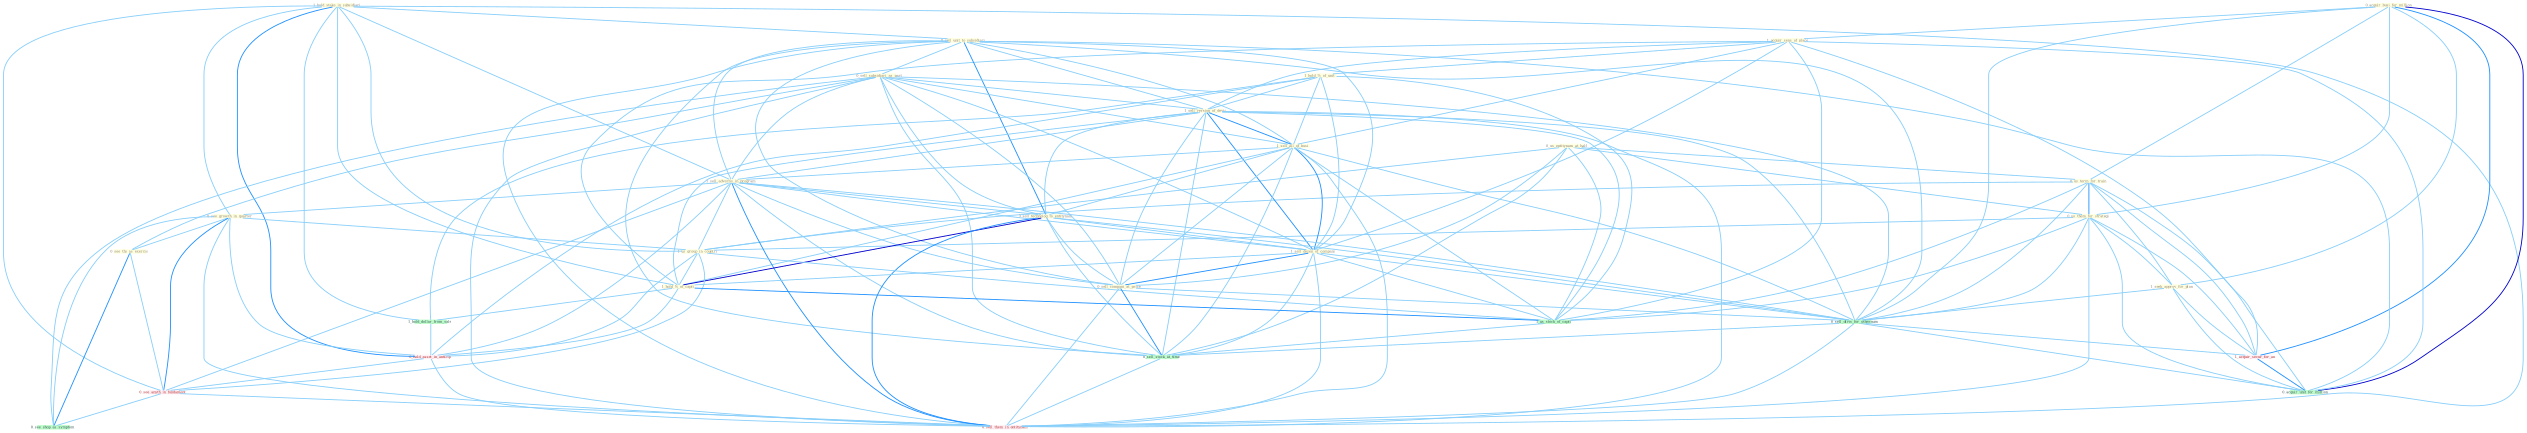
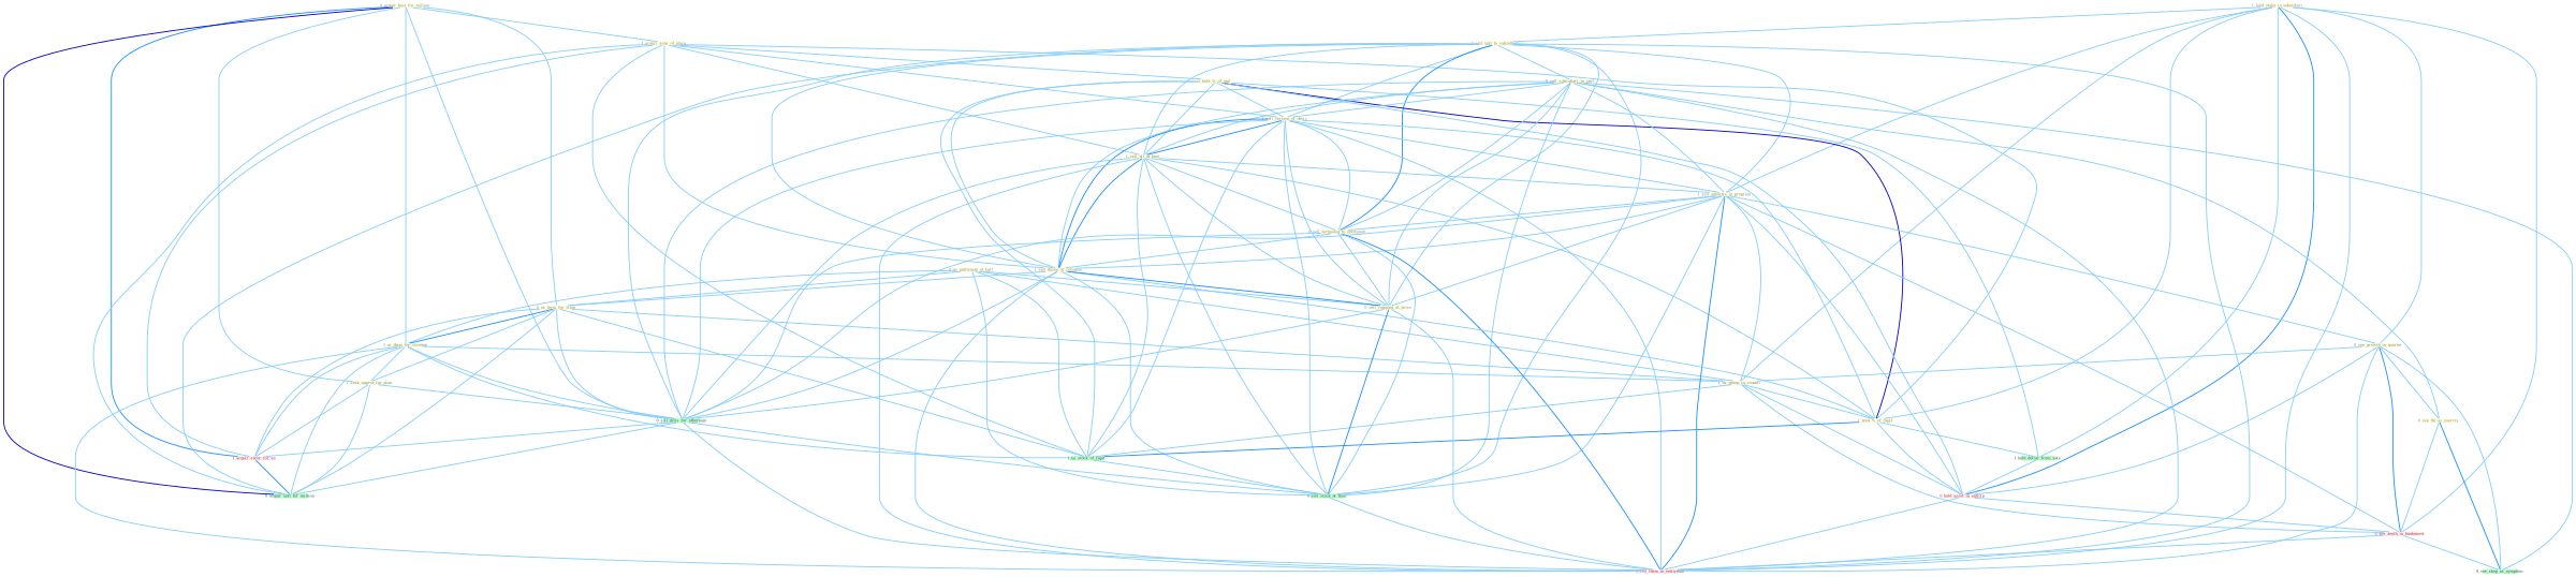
  graph {
    node [color="#ffffe0" fixedsize=true fontcolor="#8b7d6b" fontsize=4 shape=polygon style=filled]
    edge [color="#87cefa" w=1]
    "1_hold_stake_in_subsidiari " [height=.06 width=.5]
    "0_us_entitynam_at_half " [height=.06 width=.5]
    "0_acquir_busi_for_million " [height=.06 width=.5]
    "0_us_term_for_train " [height=.06 width=.5]
    "1_acquir_sens_of_place " [height=.06 width=.5]
    "0_us_them_for_strategi " [height=.06 width=.5]
    "0_sell_unit_to_subsidiari " [height=.06 width=.5]
    "1_hold_%_of_unit " [height=.06 width=.5]
    "0_sell_subsidiari_as_part " [height=.06 width=.5]
    "1_sell_version_of_devic " [height=.06 width=.5]
    "1_sell_all_of_busi " [height=.06 width=.5]
    "1_seek_approv_for_plan " [height=.06 width=.5]
    "1_sell_advertis_in_program " [height=.06 width=.5]
    "0_sell_technolog_to_entitynam " [height=.06 width=.5]
    "1_sell_dozen_of_compani " [height=.06 width=.5]
    "0_see_growth_in_quarter " [height=.06 width=.5]
    "1_us_group_in_countri " [height=.06 width=.5]
    "1_hold_%_of_capit " [height=.06 width=.5]
    "0_see_thi_as_exercis " [height=.06 width=.5]
    "0_sell_compani_at_price " [height=.06 width=.5]
    "1_acquir_secur_for_an " [color="#fff0f5" fontcolor="#b22222" height=.06 width=.5]
    "0_hold_asset_in_anticip " [color="#fff0f5" fontcolor="#b22222" height=.06 width=.5]
    "0_see_anyth_in_fundament " [color="#fff0f5" fontcolor="#b22222" height=.06 width=.5]
    "0_sell_them_in_entitynam " [color="#fff0f5" fontcolor="#b22222" height=.06 width=.5]
    "1_hold_dollar_from_sale " [color="#BDFCC9" fontcolor="#2f4f4f" height=.06 width=.5]
    "1_us_stock_of_capit " [color="#BDFCC9" fontcolor="#2f4f4f" height=.06 width=.5]
    "0_sell_stock_at_time " [color="#BDFCC9" fontcolor="#2f4f4f" height=.06 width=.5]
    "0_sell_divis_for_othernum " [color="#BDFCC9" fontcolor="#2f4f4f" height=.06 width=.5]
    "0_acquir_unit_for_million " [color="#BDFCC9" fontcolor="#2f4f4f" height=.06 width=.5]
    "0_see_shop_as_symptom " [color="#BDFCC9" fontcolor="#2f4f4f" height=.06 width=.5]
    subgraph sub_1 {
      "1_hold_stake_in_subsidiari "
      "0_us_entitynam_at_half "
      "0_acquir_busi_for_million "
      "0_us_term_for_train "
      "1_acquir_sens_of_place "
      "0_us_them_for_strategi "
      "0_sell_unit_to_subsidiari "
      "1_hold_%_of_unit "
      "0_sell_subsidiari_as_part "
      "1_sell_version_of_devic "
      "1_sell_all_of_busi "
      "1_seek_approv_for_plan "
      "1_sell_advertis_in_program "
      "0_sell_technolog_to_entitynam "
      "1_sell_dozen_of_compani "
      "0_see_growth_in_quarter "
      "1_us_group_in_countri "
      "1_hold_%_of_capit "
      "0_see_thi_as_exercis "
      "0_sell_compani_at_price "
    }
    subgraph sub_2 {
      "1_acquir_secur_for_an "
      "0_hold_asset_in_anticip "
      "0_see_anyth_in_fundament "
      "0_sell_them_in_entitynam "
    }
    "1_hold_stake_in_subsidiari " -- "0_sell_unit_to_subsidiari "
    "1_hold_stake_in_subsidiari " -- "1_sell_advertis_in_program "
    "1_hold_stake_in_subsidiari " -- "0_see_growth_in_quarter "
    "1_hold_stake_in_subsidiari " -- "1_us_group_in_countri "
    "1_hold_stake_in_subsidiari " -- "1_hold_%_of_capit "
    "1_hold_stake_in_subsidiari " -- "0_hold_asset_in_anticip " [color="#1e90ff" w=2]
    "1_hold_stake_in_subsidiari " -- "0_see_anyth_in_fundament "
    "1_hold_stake_in_subsidiari " -- "0_sell_them_in_entitynam "
    "1_hold_stake_in_subsidiari " -- "1_hold_dollar_from_sale "
    "0_us_entitynam_at_half " -- "0_us_term_for_train "
    "0_us_entitynam_at_half " -- "0_us_them_for_strategi "
    "0_us_entitynam_at_half " -- "1_us_group_in_countri "
    "0_us_entitynam_at_half " -- "0_sell_compani_at_price "
    "0_us_entitynam_at_half " -- "1_us_stock_of_capit "
    "0_us_entitynam_at_half " -- "0_sell_stock_at_time "
    "0_acquir_busi_for_million " -- "0_us_term_for_train "
    "0_acquir_busi_for_million " -- "1_acquir_sens_of_place "
    "0_acquir_busi_for_million " -- "0_us_them_for_strategi "
    "0_acquir_busi_for_million " -- "1_seek_approv_for_plan "
    "0_acquir_busi_for_million " -- "1_acquir_secur_for_an " [color="#1e90ff" w=2]
    "0_acquir_busi_for_million " -- "0_sell_divis_for_othernum "
    "0_acquir_busi_for_million " -- "0_acquir_unit_for_million " [color="#0000cd" w=3]
    "0_us_term_for_train " -- "0_us_them_for_strategi " [color="#1e90ff" w=2]
    "0_us_term_for_train " -- "1_seek_approv_for_plan "
    "0_us_term_for_train " -- "1_us_group_in_countri "
    "0_us_term_for_train " -- "1_acquir_secur_for_an "
    "0_us_term_for_train " -- "1_us_stock_of_capit "
    "0_us_term_for_train " -- "0_sell_divis_for_othernum "
    "0_us_term_for_train " -- "0_acquir_unit_for_million "
    "1_acquir_sens_of_place " -- "1_hold_%_of_unit "
    "1_acquir_sens_of_place " -- "1_sell_version_of_devic "
    "1_acquir_sens_of_place " -- "1_sell_all_of_busi "
    "1_acquir_sens_of_place " -- "1_sell_dozen_of_compani "
    "1_acquir_sens_of_place " -- "1_hold_%_of_capit "
    "1_acquir_sens_of_place " -- "1_acquir_secur_for_an "
    "1_acquir_sens_of_place " -- "1_us_stock_of_capit "
    "1_acquir_sens_of_place " -- "0_acquir_unit_for_million "
    "0_us_them_for_strategi " -- "1_seek_approv_for_plan "
    "0_us_them_for_strategi " -- "1_us_group_in_countri "
    "0_us_them_for_strategi " -- "1_acquir_secur_for_an "
    "0_us_them_for_strategi " -- "0_sell_them_in_entitynam "
    "0_us_them_for_strategi " -- "1_us_stock_of_capit "
    "0_us_them_for_strategi " -- "0_sell_divis_for_othernum "
    "0_us_them_for_strategi " -- "0_acquir_unit_for_million "
    "0_sell_unit_to_subsidiari " -- "0_sell_subsidiari_as_part "
    "0_sell_unit_to_subsidiari " -- "1_sell_version_of_devic "
    "0_sell_unit_to_subsidiari " -- "1_sell_all_of_busi "
    "0_sell_unit_to_subsidiari " -- "1_sell_advertis_in_program "
    "0_sell_unit_to_subsidiari " -- "0_sell_technolog_to_entitynam " [color="#1e90ff" w=2]
    "0_sell_unit_to_subsidiari " -- "1_sell_dozen_of_compani "
    "0_sell_unit_to_subsidiari " -- "0_sell_compani_at_price "
    "0_sell_unit_to_subsidiari " -- "0_sell_them_in_entitynam "
    "0_sell_unit_to_subsidiari " -- "0_sell_stock_at_time "
    "0_sell_unit_to_subsidiari " -- "0_sell_divis_for_othernum "
    "0_sell_unit_to_subsidiari " -- "0_acquir_unit_for_million "
    "1_hold_%_of_unit " -- "1_sell_version_of_devic "
    "1_hold_%_of_unit " -- "1_sell_all_of_busi "
    "1_hold_%_of_unit " -- "1_sell_dozen_of_compani "
-   "0_sell_technolog_to_entitynam " -- "1_hold_%_of_capit " [color="#0000cd" w=3]
+   "1_hold_%_of_unit " -- "1_hold_%_of_capit " [color="#0000cd" w=3]
    "1_hold_%_of_unit " -- "0_hold_asset_in_anticip "
    "1_hold_%_of_unit " -- "1_hold_dollar_from_sale "
    "1_hold_%_of_unit " -- "1_us_stock_of_capit "
    "0_sell_subsidiari_as_part " -- "1_sell_version_of_devic "
    "0_sell_subsidiari_as_part " -- "1_sell_all_of_busi "
    "0_sell_subsidiari_as_part " -- "1_sell_advertis_in_program "
    "0_sell_subsidiari_as_part " -- "0_sell_technolog_to_entitynam "
    "0_sell_subsidiari_as_part " -- "1_sell_dozen_of_compani "
    "0_sell_subsidiari_as_part " -- "0_see_thi_as_exercis "
    "0_sell_subsidiari_as_part " -- "0_sell_compani_at_price "
    "0_sell_subsidiari_as_part " -- "0_sell_them_in_entitynam "
    "0_sell_subsidiari_as_part " -- "0_sell_stock_at_time "
    "0_sell_subsidiari_as_part " -- "0_sell_divis_for_othernum "
    "0_sell_subsidiari_as_part " -- "0_see_shop_as_symptom "
    "1_sell_version_of_devic " -- "1_sell_all_of_busi " [color="#1e90ff" w=2]
    "1_sell_version_of_devic " -- "1_sell_advertis_in_program "
    "1_sell_version_of_devic " -- "0_sell_technolog_to_entitynam "
    "1_sell_version_of_devic " -- "1_sell_dozen_of_compani " [color="#1e90ff" w=2]
    "1_sell_version_of_devic " -- "1_hold_%_of_capit "
    "1_sell_version_of_devic " -- "0_sell_compani_at_price "
    "1_sell_version_of_devic " -- "0_sell_them_in_entitynam "
    "1_sell_version_of_devic " -- "1_us_stock_of_capit "
    "1_sell_version_of_devic " -- "0_sell_stock_at_time "
    "1_sell_version_of_devic " -- "0_sell_divis_for_othernum "
    "1_sell_all_of_busi " -- "1_sell_advertis_in_program "
    "1_sell_all_of_busi " -- "0_sell_technolog_to_entitynam "
    "1_sell_all_of_busi " -- "1_sell_dozen_of_compani " [color="#1e90ff" w=2]
    "1_sell_all_of_busi " -- "1_hold_%_of_capit "
    "1_sell_all_of_busi " -- "0_sell_compani_at_price "
    "1_sell_all_of_busi " -- "0_sell_them_in_entitynam "
    "1_sell_all_of_busi " -- "1_us_stock_of_capit "
    "1_sell_all_of_busi " -- "0_sell_stock_at_time "
    "1_sell_all_of_busi " -- "0_sell_divis_for_othernum "
    "1_seek_approv_for_plan " -- "1_acquir_secur_for_an "
    "1_seek_approv_for_plan " -- "0_sell_divis_for_othernum "
    "1_seek_approv_for_plan " -- "0_acquir_unit_for_million "
    "1_sell_advertis_in_program " -- "0_sell_technolog_to_entitynam "
    "1_sell_advertis_in_program " -- "1_sell_dozen_of_compani "
    "1_sell_advertis_in_program " -- "0_see_growth_in_quarter "
    "1_sell_advertis_in_program " -- "1_us_group_in_countri "
    "1_sell_advertis_in_program " -- "0_sell_compani_at_price "
    "1_sell_advertis_in_program " -- "0_hold_asset_in_anticip "
    "1_sell_advertis_in_program " -- "0_see_anyth_in_fundament "
    "1_sell_advertis_in_program " -- "0_sell_them_in_entitynam " [color="#1e90ff" w=2]
    "1_sell_advertis_in_program " -- "0_sell_stock_at_time "
    "1_sell_advertis_in_program " -- "0_sell_divis_for_othernum "
    "0_sell_technolog_to_entitynam " -- "1_sell_dozen_of_compani "
    "0_sell_technolog_to_entitynam " -- "0_sell_compani_at_price "
    "0_sell_technolog_to_entitynam " -- "0_sell_them_in_entitynam " [color="#1e90ff" w=2]
    "0_sell_technolog_to_entitynam " -- "0_sell_stock_at_time "
    "0_sell_technolog_to_entitynam " -- "0_sell_divis_for_othernum "
    "1_sell_dozen_of_compani " -- "1_hold_%_of_capit "
    "1_sell_dozen_of_compani " -- "0_sell_compani_at_price " [color="#1e90ff"]
    "1_sell_dozen_of_compani " -- "0_sell_them_in_entitynam "
-   "1_sell_dozen_of_compani " -- "1_us_stock_of_capit "
+   "1_sell_dozen_of_compani " -- "0_us_term_for_train "
    "1_sell_dozen_of_compani " -- "0_sell_stock_at_time "
    "1_sell_dozen_of_compani " -- "0_sell_divis_for_othernum "
    "0_see_growth_in_quarter " -- "1_us_group_in_countri "
    "0_see_growth_in_quarter " -- "0_see_thi_as_exercis "
    "0_see_growth_in_quarter " -- "0_hold_asset_in_anticip "
    "0_see_growth_in_quarter " -- "0_see_anyth_in_fundament " [color="#1e90ff" w=2]
    "0_see_growth_in_quarter " -- "0_sell_them_in_entitynam "
    "0_see_growth_in_quarter " -- "0_see_shop_as_symptom "
    "1_us_group_in_countri " -- "1_hold_%_of_capit "
    "1_us_group_in_countri " -- "0_hold_asset_in_anticip "
    "1_us_group_in_countri " -- "0_see_anyth_in_fundament "
    "1_us_group_in_countri " -- "1_us_stock_of_capit "
    "1_hold_%_of_capit " -- "0_hold_asset_in_anticip "
    "1_hold_%_of_capit " -- "1_hold_dollar_from_sale "
    "1_hold_%_of_capit " -- "1_us_stock_of_capit " [color="#1e90ff" w=2]
    "0_see_thi_as_exercis " -- "0_see_anyth_in_fundament "
    "0_see_thi_as_exercis " -- "0_see_shop_as_symptom " [color="#1e90ff" w=2]
    "0_sell_compani_at_price " -- "0_sell_them_in_entitynam "
    "0_sell_compani_at_price " -- "0_sell_stock_at_time " [color="#1e90ff" w=2]
    "0_sell_compani_at_price " -- "0_sell_divis_for_othernum "
    "1_acquir_secur_for_an " -- "0_acquir_unit_for_million " [color="#1e90ff" w=2]
    "0_hold_asset_in_anticip " -- "0_see_anyth_in_fundament "
    "0_hold_asset_in_anticip " -- "0_sell_them_in_entitynam "
    "0_see_anyth_in_fundament " -- "0_sell_them_in_entitynam "
    "0_see_anyth_in_fundament " -- "0_see_shop_as_symptom "
    "1_hold_dollar_from_sale " -- "0_hold_asset_in_anticip "
    "1_us_stock_of_capit " -- "0_sell_stock_at_time "
    "0_sell_stock_at_time " -- "0_sell_them_in_entitynam "
    "0_sell_divis_for_othernum " -- "1_acquir_secur_for_an "
    "0_sell_divis_for_othernum " -- "0_sell_them_in_entitynam "
    "0_sell_divis_for_othernum " -- "0_sell_stock_at_time "
    "0_sell_divis_for_othernum " -- "0_acquir_unit_for_million "
  }
